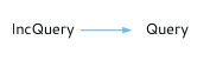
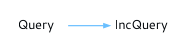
  digraph {
    rankdir=LR
    node [fontcolor="#010509FF" fontname="Segoe UI" fontsize=11 margin=0.01 shape=none]
    n1 [label=Query]
    n2 [label=IncQuery]
-   n2 -> n1 [arrowsize=0.5 color="#69BFFFFF"]
+   n1 -> n2 [arrowsize=0.5 color="#69BFFFFF"]
  }
